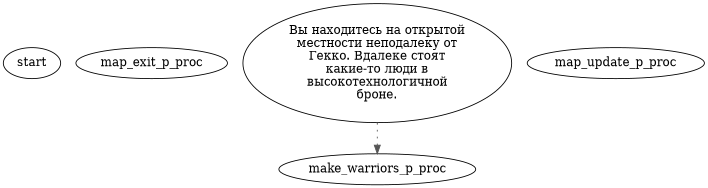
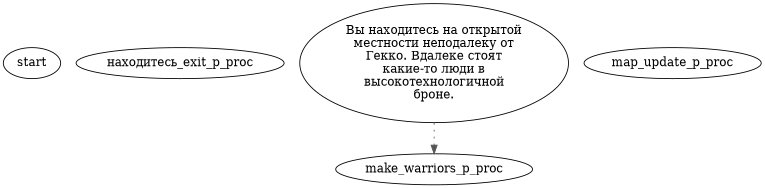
  digraph {
    node [color="#000000" fillcolor="#FFFFFF" style=filled]
    start
-   map_exit_p_proc
+   map_exit_p_proc [label="находитесь_exit_p_proc"]
    n3 [label="Вы находитесь на открытой\nместности неподалеку от\nГекко. Вдалеке стоят\nкакие-то люди в\nвысокотехнологичной\nброне."]
    make_warriors_p_proc
    map_update_p_proc
    n3 -> make_warriors_p_proc [color="#555555" style=dotted]
  }
